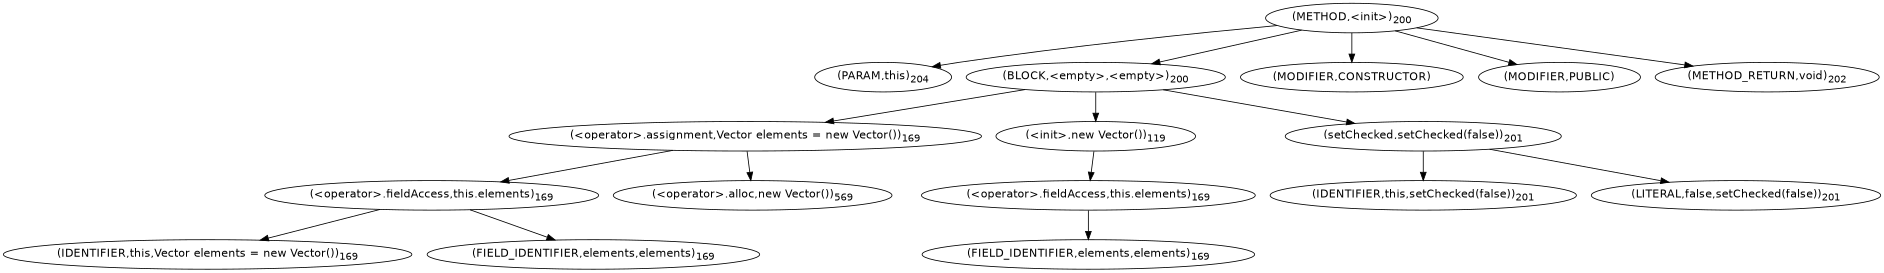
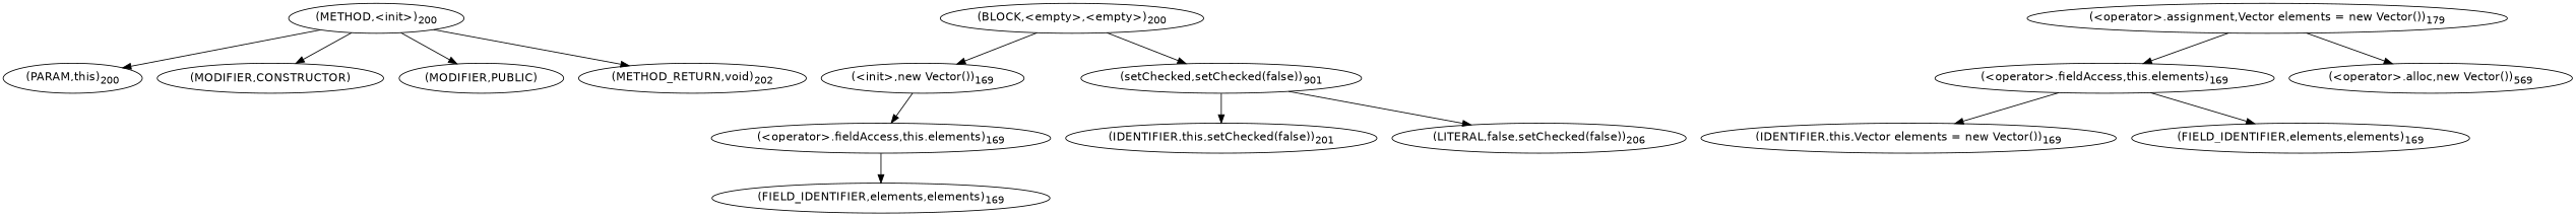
  digraph {
    fontname="DejaVu Sans"
    node [fontname="DejaVu Sans"]
    edge [fontname="DejaVu Sans"]
    n1 [label=<(METHOD,&lt;init&gt;)<SUB>200</SUB>>]
-   n2 [label=<(PARAM,this)<SUB>204</SUB>>]
+   n2 [label=<(PARAM,this)<SUB>200</SUB>>]
    n3 [label=<(BLOCK,&lt;empty&gt;,&lt;empty&gt;)<SUB>200</SUB>>]
    n4 [label=<(MODIFIER,CONSTRUCTOR)>]
    n5 [label=<(MODIFIER,PUBLIC)>]
    n6 [label=<(METHOD_RETURN,void)<SUB>202</SUB>>]
-   n7 [label=<(&lt;operator&gt;.assignment,Vector elements = new Vector())<SUB>169</SUB>>]
-   n8 [label=<(&lt;init&gt;,new Vector())<SUB>119</SUB>>]
-   n9 [label=<(setChecked,setChecked(false))<SUB>201</SUB>>]
+   n7 [label=<(&lt;operator&gt;.assignment,Vector elements = new Vector())<SUB>179</SUB>>]
+   n8 [label=<(&lt;init&gt;,new Vector())<SUB>169</SUB>>]
+   n9 [label=<(setChecked,setChecked(false))<SUB>901</SUB>>]
    n10 [label=<(&lt;operator&gt;.fieldAccess,this.elements)<SUB>169</SUB>>]
    n11 [label=<(&lt;operator&gt;.alloc,new Vector())<SUB>569</SUB>>]
    n12 [label=<(&lt;operator&gt;.fieldAccess,this.elements)<SUB>169</SUB>>]
    n13 [label=<(IDENTIFIER,this,setChecked(false))<SUB>201</SUB>>]
-   n14 [label=<(LITERAL,false,setChecked(false))<SUB>201</SUB>>]
+   n14 [label=<(LITERAL,false,setChecked(false))<SUB>206</SUB>>]
    n15 [label=<(IDENTIFIER,this,Vector elements = new Vector())<SUB>169</SUB>>]
    n16 [label=<(FIELD_IDENTIFIER,elements,elements)<SUB>169</SUB>>]
    n17 [label=<(FIELD_IDENTIFIER,elements,elements)<SUB>169</SUB>>]
    n1 -> n2
-   n1 -> n3
    n1 -> n4
    n1 -> n5
    n1 -> n6
-   n3 -> n7
    n3 -> n8
    n3 -> n9
    n7 -> n10
    n7 -> n11
    n8 -> n12
    n9 -> n13
    n9 -> n14
    n10 -> n15
    n10 -> n16
    n12 -> n17
  }
